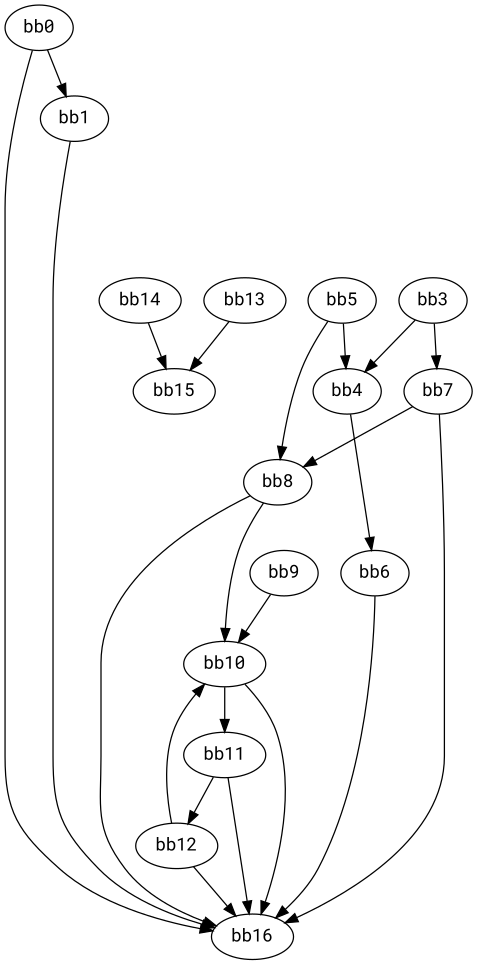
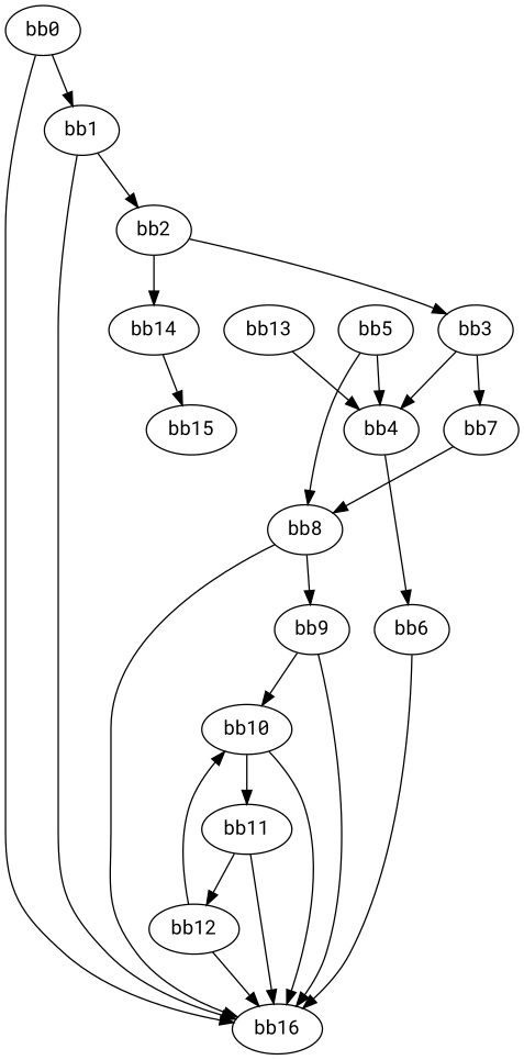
  digraph {
    fontname="Roboto Mono"
    node [fontname="Roboto Mono"]
    edge [fontname="Roboto Mono"]
    n1 [label="bb0\l"]
    n2 [label="bb1\l"]
    n3 [label="bb16\l"]
+   n4 [label="bb2\l"]
    n5 [label="bb3\l"]
    n6 [label="bb14\l"]
    n7 [label="bb4\l"]
    n8 [label="bb7\l"]
    n9 [label="bb15\l"]
    n10 [label="bb6\l"]
    n11 [label="bb8\l"]
    n12 [label="bb5\l"]
    n13 [label="bb9\l"]
    n14 [label="bb10\l"]
    n15 [label="bb11\l"]
    n16 [label="bb12\l"]
    n17 [label="bb13\l"]
    n1 -> n2
    n1 -> n3
    n2 -> n3
+   n2 -> n4
+   n4 -> n5
+   n4 -> n6
    n5 -> n7
    n5 -> n8
    n6 -> n9
    n7 -> n10
    n8 -> n11
    n10 -> n3
    n11 -> n3
-   n11 -> n14
+   n11 -> n13
    n12 -> n7
    n12 -> n11
-   n8 -> n3
+   n13 -> n3
    n13 -> n14
    n14 -> n3
    n14 -> n15
    n15 -> n3
    n15 -> n16
    n16 -> n3
    n16 -> n14
-   n17 -> n9
+   n17 -> n7
  }
